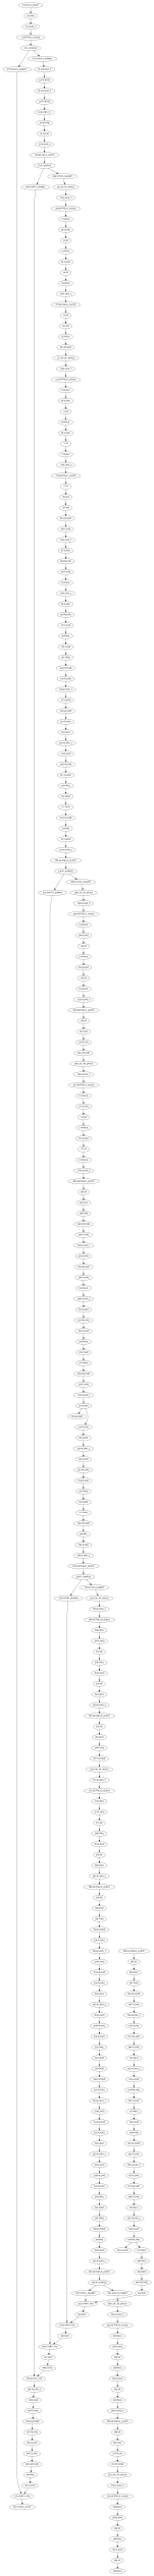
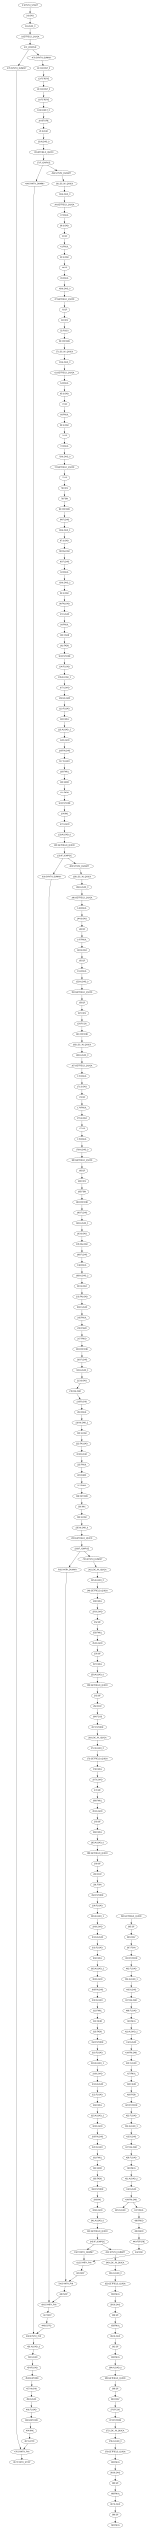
  digraph {
    fontname="Liberation Sans"
    node [fontname="Liberation Sans"]
    edge [fontname="Liberation Sans"]
    "3:SYNTH_START"
    "3:ILOAD"
    "5:ALOAD_0"
    "6:GETFIELD_QUICK"
    "9:IF_ICMPGE"
    "476:SYNTH_DUMMY"
    "-476:SYNTH_DUMMY"
    "476:SYNTH_PHI"
    "12:FCONST_0"
    "467:SYNTH_STOP"
    "13:FSTORE"
    "15:FCONST_0"
    "16:FSTORE"
    "18:ICONST_0"
    "19:ISTORE"
    "21:ILOAD"
    "23:ALOAD_0"
    "24:GETFIELD_QUICK"
    "27:IF_ICMPGE"
    "494:SYNTH_DUMMY"
    "-494:SYNTH_DUMMY"
    "494:SYNTH_PHI"
    "30:LDC_W_QUICK"
    "451:ALOAD_3"
    "33:ALOAD_0"
    "452:ILOAD"
    "34:GETFIELD_QUICK"
    "37:FMUL"
    "454:FLOAD"
    "456:FASTORE"
    "457:ALOAD"
    "459:ILOAD"
    "461:FLOAD"
    "463:FASTORE"
    "464:IINC"
    "467:GOTO"
    "38:ILOAD"
    "40:I2F"
    "41:FMUL"
    "42:ILOAD"
    "44:I2F"
    "45:FMUL"
    "46:ALOAD_0"
    "47:GETFIELD_QUICK"
    "50:I2F"
    "51:FDIV"
    "52:FCOS"
    "55:FSTORE"
    "57:LDC_W_QUICK"
    "60:ALOAD_0"
    "61:GETFIELD_QUICK"
    "64:FMUL"
    "65:ILOAD"
    "67:I2F"
    "68:FMUL"
    "69:ILOAD"
    "71:I2F"
    "72:FMUL"
    "73:ALOAD_0"
    "74:GETFIELD_QUICK"
    "77:I2F"
    "78:FDIV"
    "79:FSIN"
    "82:FSTORE"
    "84:FLOAD"
    "86:ALOAD_1"
    "87:ILOAD"
    "89:FALOAD"
    "90:FLOAD"
    "92:FMUL"
    "93:ALOAD_2"
    "94:ILOAD"
    "96:FALOAD"
    "97:FLOAD"
    "99:FMUL"
    "100:FSUB"
    "101:FADD"
    "102:FSTORE"
    "104:FLOAD"
    "106:ALOAD_1"
    "107:ILOAD"
    "109:FALOAD"
    "110:FLOAD"
    "112:FMUL"
    "113:ALOAD_2"
    "114:ILOAD"
    "116:FALOAD"
    "117:FLOAD"
    "119:FMUL"
    "120:FADD"
    "121:FADD"
    "122:FSTORE"
    "124:IINC"
    "127:ILOAD"
    "129:ALOAD_0"
    "130:GETFIELD_QUICK"
    "133:IF_ICMPGE"
    "600:SYNTH_DUMMY"
    "-600:SYNTH_DUMMY"
    "600:SYNTH_PHI"
    "136:LDC_W_QUICK"
    "447:NOP"
    "139:ALOAD_0"
    "448:GOTO"
    "140:GETFIELD_QUICK"
    "143:FMUL"
    "144:ILOAD"
    "146:I2F"
    "147:FMUL"
    "148:ILOAD"
    "150:I2F"
    "151:FMUL"
    "152:ALOAD_0"
    "153:GETFIELD_QUICK"
    "156:I2F"
    "157:FDIV"
    "158:FCOS"
    "161:FSTORE"
    "163:LDC_W_QUICK"
    "166:ALOAD_0"
    "167:GETFIELD_QUICK"
    "170:FMUL"
    "171:ILOAD"
    "173:I2F"
    "174:FMUL"
    "175:ILOAD"
    "177:I2F"
    "178:FMUL"
    "179:ALOAD_0"
    "180:GETFIELD_QUICK"
    "183:I2F"
    n132 [label="180:FDIV"]
    "185:FSIN"
    "188:FSTORE"
    "190:FLOAD"
    "192:ALOAD_1"
    "193:ILOAD"
    "195:FALOAD"
    "196:FLOAD"
    "198:FMUL"
    "199:ALOAD_2"
    "200:ILOAD"
    "202:FALOAD"
    "203:FLOAD"
    "205:FMUL"
    "206:FSUB"
    "207:FADD"
    "208:FSTORE"
    "210:FLOAD"
    "212:ALOAD_1"
    "213:ILOAD"
    "215:FALOAD"
    "216:FLOAD"
    "218:FMUL"
    "219:ALOAD_2"
    "220:ILOAD"
    "222:FALOAD"
    "223:FLOAD"
    "225:FMUL"
    "226:FADD"
    "227:FADD"
    "228:FSTORE"
    "230:IINC"
    "233:ILOAD"
    "235:ALOAD_0"
    "236:GETFIELD_QUICK"
    "239:IF_ICMPGE"
    "706:SYNTH_DUMMY"
    "-706:SYNTH_DUMMY"
    "706:SYNTH_PHI"
    "242:LDC_W_QUICK"
    "446:NOP"
    "245:ALOAD_0"
    "246:GETFIELD_QUICK"
    "249:FMUL"
    "250:ILOAD"
    "252:I2F"
    "253:FMUL"
    "254:ILOAD"
    "256:I2F"
    "257:FMUL"
    "258:ALOAD_0"
    "259:GETFIELD_QUICK"
    "262:I2F"
    "263:FDIV"
    "264:FCOS"
    "267:FSTORE"
    "269:LDC_W_QUICK"
    "272:ALOAD_0"
    "273:GETFIELD_QUICK"
    "276:FMUL"
    n192 [label="297:ILOAD"]
    "279:I2F"
    "280:FMUL"
    "281:ILOAD"
    "283:I2F"
    "284:FMUL"
    "285:ALOAD_0"
    "286:GETFIELD_QUICK"
    "289:I2F"
    "290:FDIV"
    "291:FSIN"
    "294:FSTORE"
    "296:FLOAD"
    "298:ALOAD_1"
    "299:ILOAD"
    "301:FALOAD"
    "302:FLOAD"
    "304:FMUL"
    "305:ALOAD_2"
    "306:ILOAD"
    "308:FALOAD"
    "309:FLOAD"
    "311:FMUL"
    "312:FSUB"
    "313:FADD"
    "314:FSTORE"
    "316:FLOAD"
    "318:ALOAD_1"
    "319:ILOAD"
    "321:FALOAD"
    "322:FLOAD"
    "324:FMUL"
    "325:ALOAD_2"
    "326:ILOAD"
    "328:FALOAD"
    "329:FLOAD"
    "331:FMUL"
    "332:FADD"
    "333:FADD"
    "334:FSTORE"
    "336:IINC"
    "339:ILOAD"
    "341:ALOAD_0"
    "342:GETFIELD_QUICK"
    "345:IF_ICMPGE"
    "812:SYNTH_DUMMY"
    "-812:SYNTH_DUMMY"
    "812:SYNTH_PHI"
    "348:LDC_W_QUICK"
    "445:NOP"
    "351:ALOAD_0"
    "352:GETFIELD_QUICK"
    "355:FMUL"
    "356:ILOAD"
    "358:I2F"
    "359:FMUL"
    "360:ILOAD"
    "362:I2F"
    "363:FMUL"
    "364:ALOAD_0"
    "365:GETFIELD_QUICK"
    "368:I2F"
    "369:FDIV"
    "370:FCOS"
    "373:FSTORE"
    "375:LDC_W_QUICK"
    "378:ALOAD_0"
    "379:GETFIELD_QUICK"
    "382:FMUL"
    "383:ILOAD"
    "385:I2F"
    "386:FMUL"
    "387:ILOAD"
    "389:I2F"
    "390:FMUL"
    "392:GETFIELD_QUICK"
    "395:I2F"
    "396:FDIV"
    "397:FSIN"
    "400:FSTORE"
    "402:FLOAD"
    "404:ALOAD_1"
    "405:ILOAD"
    "407:FALOAD"
    "408:FLOAD"
    "410:FMUL"
    "411:ALOAD_2"
    "412:ILOAD"
    "414:FALOAD"
    "415:FLOAD"
    "417:FMUL"
    "418:FSUB"
    "419:FADD"
    "420:FSTORE"
    "422:FLOAD"
    "424:ALOAD_1"
    "425:ILOAD"
    "427:FALOAD"
    "428:FLOAD"
    "430:FMUL"
    "431:ALOAD_2"
    "432:ILOAD"
    "434:FALOAD"
    "435:FLOAD"
    "437:FMUL"
    "438:FADD"
    "439:FADD"
    "440:FSTORE"
    "442:IINC"
    "3:SYNTH_START" -> "3:ILOAD"
    "3:ILOAD" -> "5:ALOAD_0"
    "5:ALOAD_0" -> "6:GETFIELD_QUICK"
    "6:GETFIELD_QUICK" -> "9:IF_ICMPGE"
    "9:IF_ICMPGE" -> "476:SYNTH_DUMMY"
    "9:IF_ICMPGE" -> "-476:SYNTH_DUMMY"
    "476:SYNTH_DUMMY" -> "476:SYNTH_PHI"
    "-476:SYNTH_DUMMY" -> "12:FCONST_0"
    "476:SYNTH_PHI" -> "467:SYNTH_STOP"
    "12:FCONST_0" -> "13:FSTORE"
    "13:FSTORE" -> "15:FCONST_0"
    "15:FCONST_0" -> "16:FSTORE"
    "16:FSTORE" -> "18:ICONST_0"
    "18:ICONST_0" -> "19:ISTORE"
    "19:ISTORE" -> "21:ILOAD"
    "21:ILOAD" -> "23:ALOAD_0"
    "23:ALOAD_0" -> "24:GETFIELD_QUICK"
    "24:GETFIELD_QUICK" -> "27:IF_ICMPGE"
    "27:IF_ICMPGE" -> "494:SYNTH_DUMMY"
    "27:IF_ICMPGE" -> "-494:SYNTH_DUMMY"
    "494:SYNTH_DUMMY" -> "494:SYNTH_PHI"
    "-494:SYNTH_DUMMY" -> "30:LDC_W_QUICK"
    "494:SYNTH_PHI" -> "451:ALOAD_3"
    "30:LDC_W_QUICK" -> "33:ALOAD_0"
    "451:ALOAD_3" -> "452:ILOAD"
    "33:ALOAD_0" -> "34:GETFIELD_QUICK"
    "452:ILOAD" -> "454:FLOAD"
    "34:GETFIELD_QUICK" -> "37:FMUL"
    "37:FMUL" -> "38:ILOAD"
    "454:FLOAD" -> "456:FASTORE"
    "456:FASTORE" -> "457:ALOAD"
    "457:ALOAD" -> "459:ILOAD"
    "459:ILOAD" -> "461:FLOAD"
    "461:FLOAD" -> "463:FASTORE"
    "463:FASTORE" -> "464:IINC"
    "464:IINC" -> "467:GOTO"
    "467:GOTO" -> "476:SYNTH_PHI"
    "38:ILOAD" -> "40:I2F"
    "40:I2F" -> "41:FMUL"
    "41:FMUL" -> "42:ILOAD"
    "42:ILOAD" -> "44:I2F"
    "44:I2F" -> "45:FMUL"
    "45:FMUL" -> "46:ALOAD_0"
    "46:ALOAD_0" -> "47:GETFIELD_QUICK"
    "47:GETFIELD_QUICK" -> "50:I2F"
    "50:I2F" -> "51:FDIV"
    "51:FDIV" -> "52:FCOS"
    "52:FCOS" -> "55:FSTORE"
    "55:FSTORE" -> "57:LDC_W_QUICK"
    "57:LDC_W_QUICK" -> "60:ALOAD_0"
    "60:ALOAD_0" -> "61:GETFIELD_QUICK"
    "61:GETFIELD_QUICK" -> "64:FMUL"
    "64:FMUL" -> "65:ILOAD"
    "65:ILOAD" -> "67:I2F"
    "67:I2F" -> "68:FMUL"
    "68:FMUL" -> "69:ILOAD"
    "69:ILOAD" -> "71:I2F"
    "71:I2F" -> "72:FMUL"
    "72:FMUL" -> "73:ALOAD_0"
    "73:ALOAD_0" -> "74:GETFIELD_QUICK"
    "74:GETFIELD_QUICK" -> "77:I2F"
    "77:I2F" -> "78:FDIV"
    "78:FDIV" -> "79:FSIN"
    "79:FSIN" -> "82:FSTORE"
    "82:FSTORE" -> "84:FLOAD"
    "84:FLOAD" -> "86:ALOAD_1"
    "86:ALOAD_1" -> "87:ILOAD"
    "87:ILOAD" -> "89:FALOAD"
    "89:FALOAD" -> "90:FLOAD"
    "90:FLOAD" -> "92:FMUL"
    "92:FMUL" -> "93:ALOAD_2"
    "93:ALOAD_2" -> "94:ILOAD"
    "94:ILOAD" -> "96:FALOAD"
    "96:FALOAD" -> "97:FLOAD"
    "97:FLOAD" -> "99:FMUL"
    "99:FMUL" -> "100:FSUB"
    "100:FSUB" -> "101:FADD"
    "101:FADD" -> "102:FSTORE"
    "102:FSTORE" -> "104:FLOAD"
    "104:FLOAD" -> "106:ALOAD_1"
    "106:ALOAD_1" -> "107:ILOAD"
    "107:ILOAD" -> "109:FALOAD"
    "109:FALOAD" -> "110:FLOAD"
    "110:FLOAD" -> "112:FMUL"
    "112:FMUL" -> "113:ALOAD_2"
    "113:ALOAD_2" -> "114:ILOAD"
    "114:ILOAD" -> "116:FALOAD"
    "116:FALOAD" -> "117:FLOAD"
    "117:FLOAD" -> "119:FMUL"
    "119:FMUL" -> "120:FADD"
    "120:FADD" -> "121:FADD"
    "121:FADD" -> "122:FSTORE"
    "122:FSTORE" -> "124:IINC"
    "124:IINC" -> "127:ILOAD"
    "127:ILOAD" -> "129:ALOAD_0"
    "129:ALOAD_0" -> "130:GETFIELD_QUICK"
    "130:GETFIELD_QUICK" -> "133:IF_ICMPGE"
    "133:IF_ICMPGE" -> "600:SYNTH_DUMMY"
    "133:IF_ICMPGE" -> "-600:SYNTH_DUMMY"
    "600:SYNTH_DUMMY" -> "600:SYNTH_PHI"
    "-600:SYNTH_DUMMY" -> "136:LDC_W_QUICK"
    "600:SYNTH_PHI" -> "447:NOP"
    "136:LDC_W_QUICK" -> "139:ALOAD_0"
    "447:NOP" -> "448:GOTO"
    "139:ALOAD_0" -> "140:GETFIELD_QUICK"
    "448:GOTO" -> "494:SYNTH_PHI"
    "140:GETFIELD_QUICK" -> "143:FMUL"
    "143:FMUL" -> "144:ILOAD"
    "144:ILOAD" -> "146:I2F"
    "146:I2F" -> "147:FMUL"
    "147:FMUL" -> "148:ILOAD"
    "148:ILOAD" -> "150:I2F"
    "150:I2F" -> "151:FMUL"
    "151:FMUL" -> "152:ALOAD_0"
    "152:ALOAD_0" -> "153:GETFIELD_QUICK"
    "153:GETFIELD_QUICK" -> "156:I2F"
    "156:I2F" -> "157:FDIV"
    "157:FDIV" -> "158:FCOS"
    "158:FCOS" -> "161:FSTORE"
    "161:FSTORE" -> "163:LDC_W_QUICK"
    "163:LDC_W_QUICK" -> "166:ALOAD_0"
    "166:ALOAD_0" -> "167:GETFIELD_QUICK"
    "167:GETFIELD_QUICK" -> "170:FMUL"
    "170:FMUL" -> "171:ILOAD"
    "171:ILOAD" -> "173:I2F"
    "173:I2F" -> "174:FMUL"
    "174:FMUL" -> "175:ILOAD"
    "175:ILOAD" -> "177:I2F"
    "177:I2F" -> "178:FMUL"
    "178:FMUL" -> "179:ALOAD_0"
    "179:ALOAD_0" -> "180:GETFIELD_QUICK"
    "180:GETFIELD_QUICK" -> "183:I2F"
    "183:I2F" -> n132
    n132 -> "185:FSIN"
    "185:FSIN" -> "188:FSTORE"
    "188:FSTORE" -> "190:FLOAD"
    "190:FLOAD" -> "192:ALOAD_1"
    "192:ALOAD_1" -> "193:ILOAD"
    "193:ILOAD" -> "195:FALOAD"
    "195:FALOAD" -> "196:FLOAD"
    "196:FLOAD" -> "198:FMUL"
    "198:FMUL" -> "199:ALOAD_2"
    "199:ALOAD_2" -> "200:ILOAD"
    "200:ILOAD" -> "202:FALOAD"
    "202:FALOAD" -> "203:FLOAD"
    "203:FLOAD" -> "205:FMUL"
    "205:FMUL" -> "206:FSUB"
    "206:FSUB" -> "207:FADD"
    "207:FADD" -> "208:FSTORE"
    "208:FSTORE" -> "210:FLOAD"
    "210:FLOAD" -> "212:ALOAD_1"
    "212:ALOAD_1" -> "213:ILOAD"
    "213:ILOAD" -> "215:FALOAD"
-   "213:ILOAD" -> "216:FLOAD"
+   "215:FALOAD" -> "216:FLOAD"
    "216:FLOAD" -> "218:FMUL"
    "218:FMUL" -> "219:ALOAD_2"
    "219:ALOAD_2" -> "220:ILOAD"
    "220:ILOAD" -> "222:FALOAD"
    "222:FALOAD" -> "223:FLOAD"
    "223:FLOAD" -> "225:FMUL"
    "225:FMUL" -> "226:FADD"
    "226:FADD" -> "227:FADD"
    "227:FADD" -> "228:FSTORE"
    "228:FSTORE" -> "230:IINC"
    "230:IINC" -> "233:ILOAD"
    "233:ILOAD" -> "235:ALOAD_0"
    "235:ALOAD_0" -> "236:GETFIELD_QUICK"
    "236:GETFIELD_QUICK" -> "239:IF_ICMPGE"
    "239:IF_ICMPGE" -> "706:SYNTH_DUMMY"
    "239:IF_ICMPGE" -> "-706:SYNTH_DUMMY"
    "706:SYNTH_DUMMY" -> "706:SYNTH_PHI"
    "-706:SYNTH_DUMMY" -> "242:LDC_W_QUICK"
    "706:SYNTH_PHI" -> "446:NOP"
    "242:LDC_W_QUICK" -> "245:ALOAD_0"
    "446:NOP" -> "600:SYNTH_PHI"
    "245:ALOAD_0" -> "246:GETFIELD_QUICK"
    "246:GETFIELD_QUICK" -> "249:FMUL"
    "249:FMUL" -> "250:ILOAD"
    "250:ILOAD" -> "252:I2F"
    "252:I2F" -> "253:FMUL"
    "253:FMUL" -> "254:ILOAD"
    "254:ILOAD" -> "256:I2F"
    "256:I2F" -> "257:FMUL"
    "257:FMUL" -> "258:ALOAD_0"
    "258:ALOAD_0" -> "259:GETFIELD_QUICK"
    "259:GETFIELD_QUICK" -> "262:I2F"
    "262:I2F" -> "263:FDIV"
    "263:FDIV" -> "264:FCOS"
    "264:FCOS" -> "267:FSTORE"
    "267:FSTORE" -> "269:LDC_W_QUICK"
    "269:LDC_W_QUICK" -> "272:ALOAD_0"
    "272:ALOAD_0" -> "273:GETFIELD_QUICK"
    "273:GETFIELD_QUICK" -> "276:FMUL"
    "276:FMUL" -> n192
    n192 -> "279:I2F"
    "279:I2F" -> "280:FMUL"
    "280:FMUL" -> "281:ILOAD"
    "281:ILOAD" -> "283:I2F"
    "283:I2F" -> "284:FMUL"
    "284:FMUL" -> "285:ALOAD_0"
    "285:ALOAD_0" -> "286:GETFIELD_QUICK"
    "286:GETFIELD_QUICK" -> "289:I2F"
    "289:I2F" -> "290:FDIV"
    "290:FDIV" -> "291:FSIN"
    "291:FSIN" -> "294:FSTORE"
    "294:FSTORE" -> "296:FLOAD"
    "296:FLOAD" -> "298:ALOAD_1"
    "298:ALOAD_1" -> "299:ILOAD"
    "299:ILOAD" -> "301:FALOAD"
    "301:FALOAD" -> "302:FLOAD"
    "302:FLOAD" -> "304:FMUL"
    "304:FMUL" -> "305:ALOAD_2"
    "305:ALOAD_2" -> "306:ILOAD"
    "306:ILOAD" -> "308:FALOAD"
    "308:FALOAD" -> "309:FLOAD"
    "309:FLOAD" -> "311:FMUL"
    "311:FMUL" -> "312:FSUB"
    "312:FSUB" -> "313:FADD"
    "313:FADD" -> "314:FSTORE"
    "314:FSTORE" -> "316:FLOAD"
    "316:FLOAD" -> "318:ALOAD_1"
    "318:ALOAD_1" -> "319:ILOAD"
    "319:ILOAD" -> "321:FALOAD"
    "321:FALOAD" -> "322:FLOAD"
    "322:FLOAD" -> "324:FMUL"
    "324:FMUL" -> "325:ALOAD_2"
    "325:ALOAD_2" -> "326:ILOAD"
    "326:ILOAD" -> "328:FALOAD"
    "328:FALOAD" -> "329:FLOAD"
    "329:FLOAD" -> "331:FMUL"
    "331:FMUL" -> "332:FADD"
    "332:FADD" -> "333:FADD"
    "333:FADD" -> "334:FSTORE"
    "334:FSTORE" -> "336:IINC"
    "336:IINC" -> "339:ILOAD"
    "339:ILOAD" -> "341:ALOAD_0"
    "341:ALOAD_0" -> "342:GETFIELD_QUICK"
    "342:GETFIELD_QUICK" -> "345:IF_ICMPGE"
    "345:IF_ICMPGE" -> "812:SYNTH_DUMMY"
    "345:IF_ICMPGE" -> "-812:SYNTH_DUMMY"
    "812:SYNTH_DUMMY" -> "812:SYNTH_PHI"
    "-812:SYNTH_DUMMY" -> "348:LDC_W_QUICK"
    "812:SYNTH_PHI" -> "445:NOP"
    "348:LDC_W_QUICK" -> "351:ALOAD_0"
    "445:NOP" -> "706:SYNTH_PHI"
    "351:ALOAD_0" -> "352:GETFIELD_QUICK"
    "352:GETFIELD_QUICK" -> "355:FMUL"
    "355:FMUL" -> "356:ILOAD"
    "356:ILOAD" -> "358:I2F"
    "358:I2F" -> "359:FMUL"
    "359:FMUL" -> "360:ILOAD"
    "360:ILOAD" -> "362:I2F"
    "362:I2F" -> "363:FMUL"
    "363:FMUL" -> "364:ALOAD_0"
    "364:ALOAD_0" -> "365:GETFIELD_QUICK"
    "365:GETFIELD_QUICK" -> "368:I2F"
    "368:I2F" -> "369:FDIV"
    "369:FDIV" -> "370:FCOS"
    "370:FCOS" -> "373:FSTORE"
    "373:FSTORE" -> "375:LDC_W_QUICK"
    "375:LDC_W_QUICK" -> "378:ALOAD_0"
    "378:ALOAD_0" -> "379:GETFIELD_QUICK"
    "379:GETFIELD_QUICK" -> "382:FMUL"
    "382:FMUL" -> "383:ILOAD"
    "383:ILOAD" -> "385:I2F"
    "385:I2F" -> "386:FMUL"
    "386:FMUL" -> "387:ILOAD"
    "387:ILOAD" -> "389:I2F"
    "389:I2F" -> "390:FMUL"
    "392:GETFIELD_QUICK" -> "395:I2F"
    "395:I2F" -> "396:FDIV"
    "396:FDIV" -> "397:FSIN"
    "397:FSIN" -> "400:FSTORE"
    "400:FSTORE" -> "402:FLOAD"
    "402:FLOAD" -> "404:ALOAD_1"
    "404:ALOAD_1" -> "405:ILOAD"
    "405:ILOAD" -> "407:FALOAD"
    "407:FALOAD" -> "408:FLOAD"
    "408:FLOAD" -> "410:FMUL"
    "410:FMUL" -> "411:ALOAD_2"
    "411:ALOAD_2" -> "412:ILOAD"
    "412:ILOAD" -> "414:FALOAD"
    "414:FALOAD" -> "415:FLOAD"
    "415:FLOAD" -> "417:FMUL"
    "417:FMUL" -> "418:FSUB"
    "418:FSUB" -> "419:FADD"
    "419:FADD" -> "420:FSTORE"
    "420:FSTORE" -> "422:FLOAD"
    "422:FLOAD" -> "424:ALOAD_1"
    "424:ALOAD_1" -> "425:ILOAD"
    "425:ILOAD" -> "427:FALOAD"
    "427:FALOAD" -> "428:FLOAD"
    "428:FLOAD" -> "430:FMUL"
    "430:FMUL" -> "431:ALOAD_2"
    "431:ALOAD_2" -> "432:ILOAD"
    "432:ILOAD" -> "434:FALOAD"
    "434:FALOAD" -> "435:FLOAD"
    "434:FALOAD" -> "437:FMUL"
    "437:FMUL" -> "438:FADD"
    "438:FADD" -> "439:FADD"
    "439:FADD" -> "440:FSTORE"
    "440:FSTORE" -> "442:IINC"
    "442:IINC" -> "812:SYNTH_PHI"
  }
